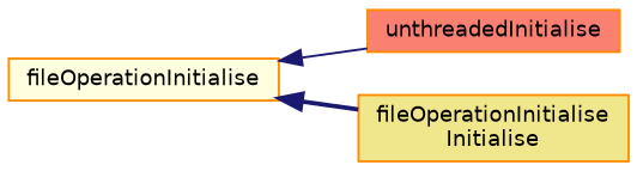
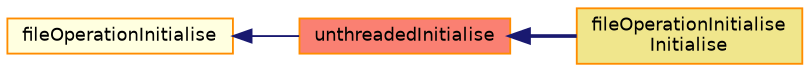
  digraph {
    rankdir=LR
    node [color=darkorange fontname=Helvetica fontsize=10 shape=record style=filled]
    edge [color=midnightblue dir=back fontname=Helvetica fontsize=10 labelfontname=Helvetica labelfontsize=10]
    n1 [fillcolor=salmon fontcolor=black height=0.2 label=unthreadedInitialise width=0.4]
    n2 [fillcolor=khaki height=0.2 label="fileOperationInitialise\lInitialise" width=0.4]
    n3 [fillcolor=lightyellow height=0.2 label=fileOperationInitialise width=0.4]
-   n3 -> n2 [style=bold]
+   n1 -> n2 [style=bold]
    n3 -> n1 [style=solid]
  }
